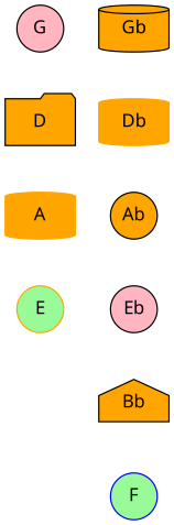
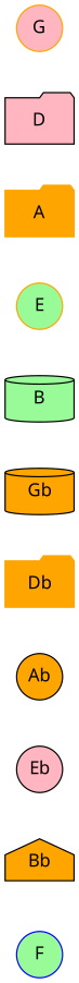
  graph {
    fontname="Noto Sans"
    mindist=.1
    node [fillcolor=orange fontname="Noto Sans" margin=0 shape=circle style=filled]
    edge [fontname="Noto Sans" style=invis]
    E [color=orange fillcolor=palegreen]
+   B [fillcolor=palegreen shape=cylinder]
    Gb [shape=cylinder]
-   Db [color=orange shape=cylinder]
+   Db [color=orange shape=folder]
    Ab [color=black]
    Eb [fillcolor=lightpink]
    Bb [shape=house]
    F [color=blue fillcolor=palegreen]
-   G [color=black fillcolor=lightpink]
-   D [shape=folder]
-   A [color=orange shape=cylinder]
+   G [color=orange fillcolor=lightpink]
+   D [fillcolor=lightpink shape=folder]
+   A [color=orange shape=folder]
    subgraph sub_1 {
      E
+     B
      Gb
      Db
      Ab
      Eb
      Bb
      F
      G
      D
      A
    }
+   E -- B
+   B -- Gb
    Gb -- Db
    Db -- Ab
    Ab -- Eb
    Eb -- Bb
    Bb -- F
    G -- D
    D -- A
    A -- E
  }
